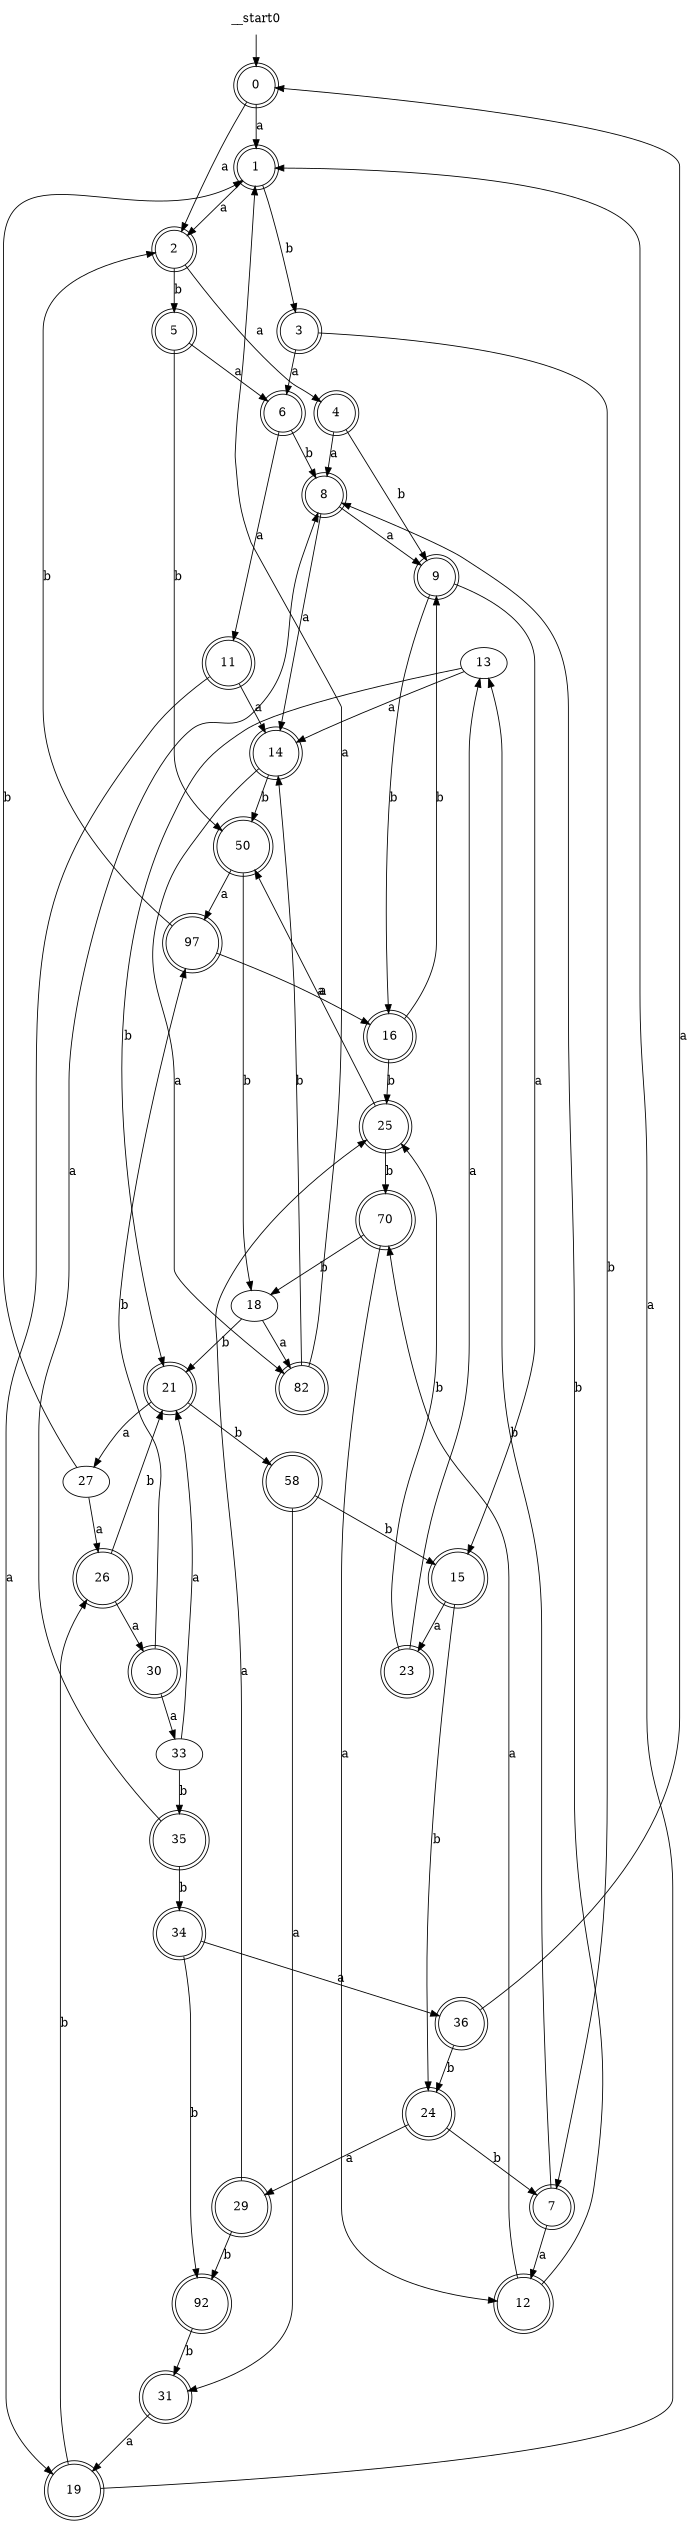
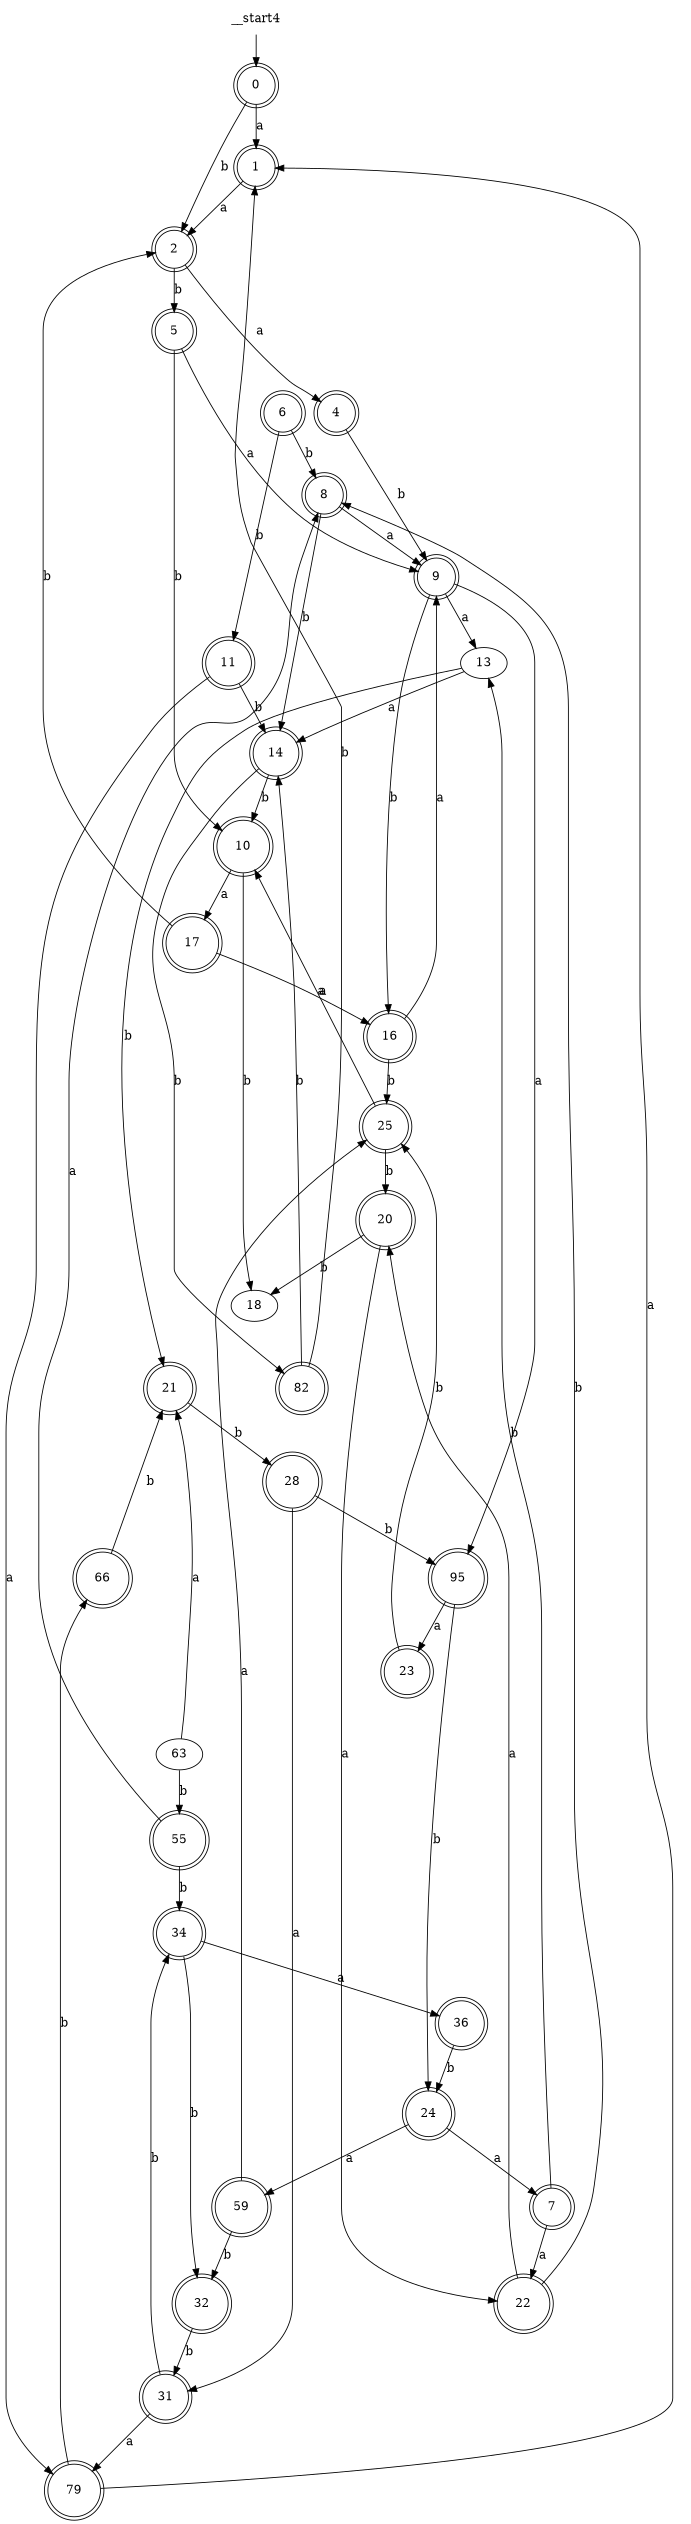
  digraph {
    node [shape=doublecircle]
-   __start0 [shape=none]
+   __start0 [shape=none label=__start4]
    0
    1
    2
-   3
    4
    5
    6
    7
    8
    9
-   10 [label=50]
+   10
    11
-   12
+   12 [label=22]
    13 [shape=""]
    14
-   15
+   15 [label=95]
    16
-   17 [label=97]
+   17
    18 [shape=""]
-   19
-   20 [label=70]
+   19 [label=79]
+   20
    21
    n24 [label=82]
    23
    24
    25
-   26
-   27 [shape=""]
-   28 [label=58]
-   29
-   30
+   26 [label=66]
+   28
+   29 [label=59]
    31
-   32 [label=92]
-   33 [shape=""]
+   32
+   33 [label=63 shape=""]
    34
-   35
+   35 [label=55]
    36
    __start0 -> 0
    0 -> 1 [label=a]
-   0 -> 2 [label=a]
+   0 -> 2 [label=b]
    1 -> 2 [label=a]
-   1 -> 3 [label=b]
    2 -> 4 [label=a]
    2 -> 5 [label=b]
-   3 -> 6 [label=a]
-   3 -> 7 [label=b]
-   4 -> 8 [label=a]
    4 -> 9 [label=b]
-   5 -> 6 [label=a]
+   5 -> 9 [label=a]
    5 -> 10 [label=b]
    6 -> 8 [label=b]
-   6 -> 11 [label=a]
+   6 -> 11 [label=b]
    7 -> 12 [label=a]
    7 -> 13 [label=b]
    8 -> 9 [label=a]
-   8 -> 14 [label=a]
+   8 -> 14 [label=b]
    9 -> 15 [label=a]
    9 -> 16 [label=b]
    10 -> 17 [label=a]
    10 -> 18 [label=b]
-   11 -> 14 [label=a]
+   11 -> 14 [label=b]
    11 -> 19 [label=a]
    12 -> 8 [label=b]
    12 -> 20 [label=a]
    13 -> 14 [label=a]
    13 -> 21 [label=b]
    14 -> 10 [label=b]
-   14 -> n24 [label=a]
+   14 -> n24 [label=b]
    15 -> 23 [label=a]
    15 -> 24 [label=b]
-   16 -> 9 [label=b]
+   16 -> 9 [label=a]
    16 -> 25 [label=b]
    17 -> 2 [label=b]
    17 -> 16 [label=a]
-   18 -> 21 [label=b]
-   18 -> n24 [label=a]
    19 -> 1 [label=a]
    19 -> 26 [label=b]
    20 -> 12 [label=a]
    20 -> 18 [label=b]
-   21 -> 27 [label=a]
    21 -> 28 [label=b]
-   n24 -> 1 [label=a]
+   n24 -> 1 [label=b]
    n24 -> 14 [label=b]
-   23 -> 13 [label=a]
+   9 -> 13 [label=a]
    23 -> 25 [label=b]
-   24 -> 7 [label=b]
+   24 -> 7 [label=a]
    24 -> 29 [label=a]
    25 -> 10 [label=a]
    25 -> 20 [label=b]
    26 -> 21 [label=b]
-   26 -> 30 [label=a]
-   27 -> 1 [label=b]
-   27 -> 26 [label=a]
    28 -> 15 [label=b]
    28 -> 31 [label=a]
    29 -> 25 [label=a]
    29 -> 32 [label=b]
-   30 -> 17 [label=b]
-   30 -> 33 [label=a]
    31 -> 19 [label=a]
+   31 -> 34 [label=b]
    32 -> 31 [label=b]
    33 -> 21 [label=a]
    33 -> 35 [label=b]
    34 -> 32 [label=b]
    34 -> 36 [label=a]
    35 -> 8 [label=a]
    35 -> 34 [label=b]
-   36 -> 0 [label=a]
    36 -> 24 [label=b]
  }
